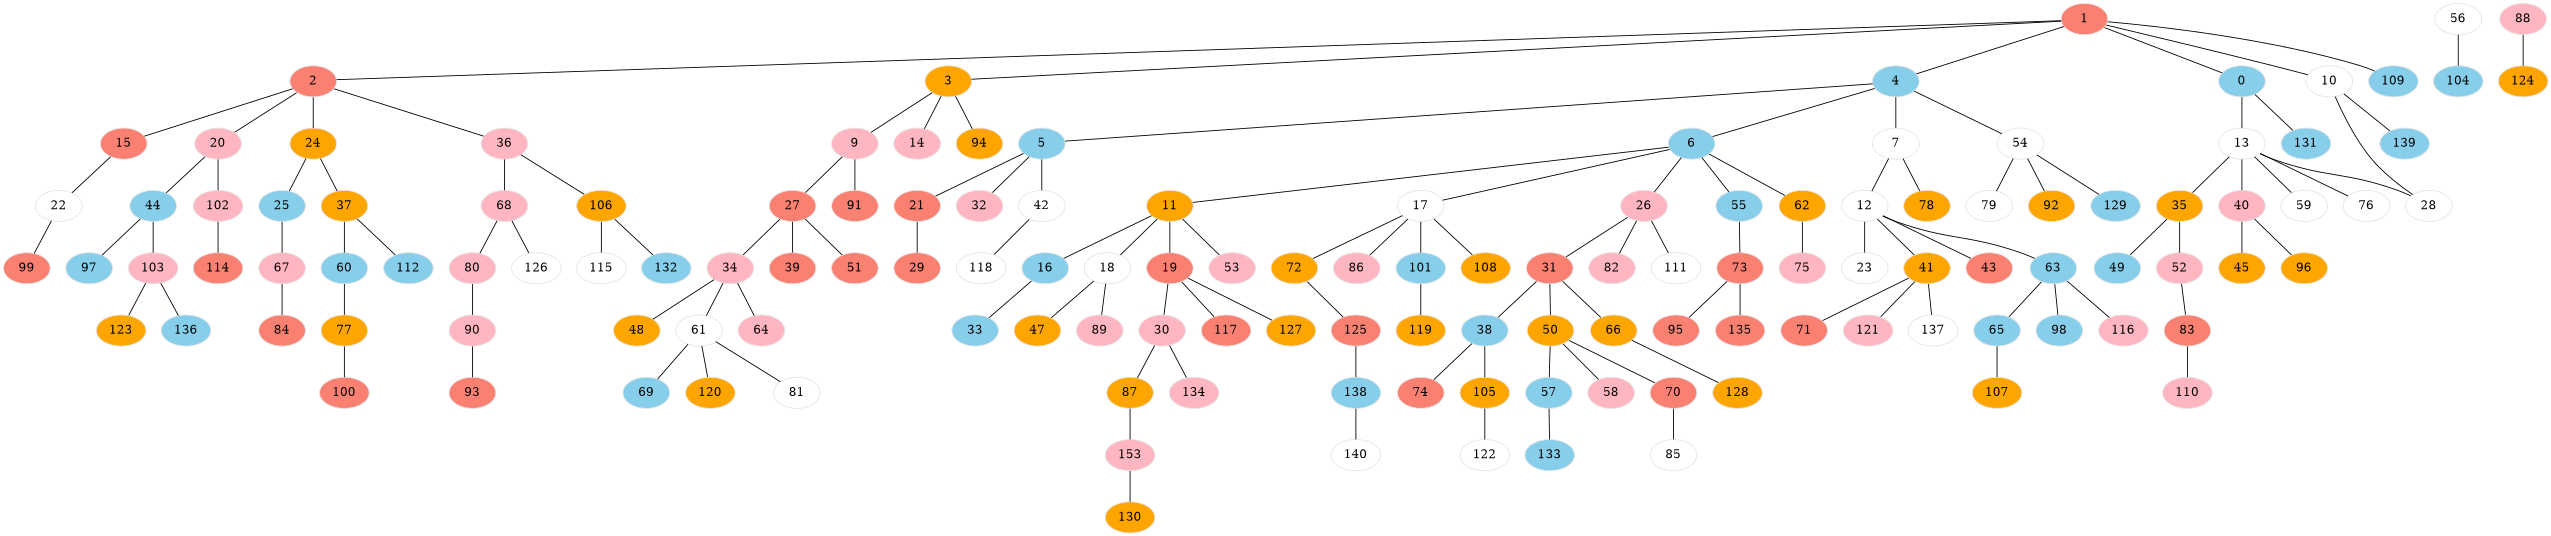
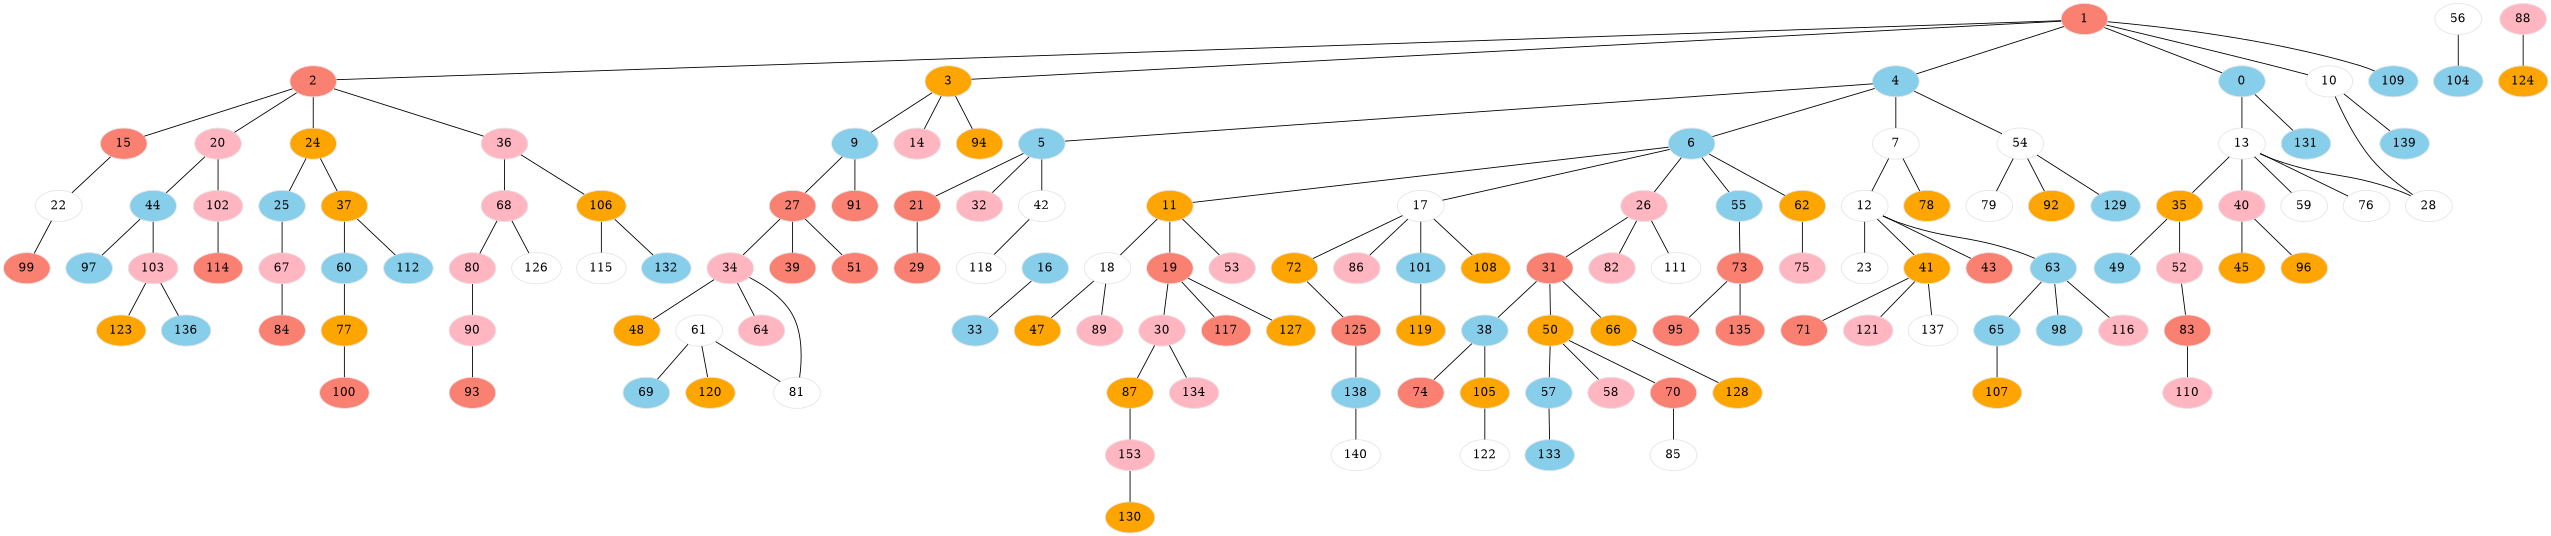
  graph {
    node [color=gray90 fillcolor=orange style=filled]
    1 [fillcolor=salmon]
    2 [fillcolor=salmon]
    3
    4 [fillcolor=skyblue]
    n5 [fillcolor=skyblue label=0]
    10 [fillcolor=white]
    109 [fillcolor=skyblue]
    15 [fillcolor=salmon]
    20 [fillcolor=lightpink]
    24
    36 [fillcolor=lightpink]
-   9 [fillcolor=lightpink]
+   9 [fillcolor=skyblue]
    14 [fillcolor=lightpink]
    94
    5 [fillcolor=skyblue]
    6 [fillcolor=skyblue]
    7 [fillcolor=white]
    54 [fillcolor=white]
    13 [fillcolor=white]
    131 [fillcolor=skyblue]
    28 [fillcolor=white]
    139 [fillcolor=skyblue]
    22 [fillcolor=white]
    44 [fillcolor=skyblue]
    102 [fillcolor=lightpink]
    25 [fillcolor=skyblue]
    37
    68 [fillcolor=lightpink]
    106
    27 [fillcolor=salmon]
    91 [fillcolor=salmon]
    21 [fillcolor=salmon]
    32 [fillcolor=lightpink]
    42 [fillcolor=white]
    11
    17 [fillcolor=white]
    26 [fillcolor=lightpink]
    55 [fillcolor=skyblue]
    62
    12 [fillcolor=white]
    78
    79 [fillcolor=white]
    92
    129 [fillcolor=skyblue]
    29 [fillcolor=salmon]
    118 [fillcolor=white]
    16 [fillcolor=skyblue]
    18 [fillcolor=white]
    19 [fillcolor=salmon]
    53 [fillcolor=lightpink]
    72
    86 [fillcolor=lightpink]
    101 [fillcolor=skyblue]
    108
    31 [fillcolor=salmon]
    82 [fillcolor=lightpink]
    111 [fillcolor=white]
    73 [fillcolor=salmon]
    75 [fillcolor=lightpink]
    23 [fillcolor=white]
    41
    43 [fillcolor=salmon]
    63 [fillcolor=skyblue]
    35
    40 [fillcolor=lightpink]
    59 [fillcolor=white]
    76 [fillcolor=white]
    34 [fillcolor=lightpink]
    39 [fillcolor=salmon]
    51 [fillcolor=salmon]
    33 [fillcolor=skyblue]
    47
    89 [fillcolor=lightpink]
    30 [fillcolor=lightpink]
    117 [fillcolor=salmon]
    127
    71 [fillcolor=salmon]
    121 [fillcolor=lightpink]
    137 [fillcolor=white]
    65 [fillcolor=skyblue]
    98 [fillcolor=skyblue]
    116 [fillcolor=lightpink]
    49 [fillcolor=skyblue]
    52 [fillcolor=lightpink]
    45
    96
    56 [fillcolor=white]
    104 [fillcolor=skyblue]
    99 [fillcolor=salmon]
    125 [fillcolor=salmon]
    119
    87
    134 [fillcolor=lightpink]
    97 [fillcolor=skyblue]
    103 [fillcolor=lightpink]
    114 [fillcolor=salmon]
    67 [fillcolor=lightpink]
    60 [fillcolor=skyblue]
    112 [fillcolor=skyblue]
    84 [fillcolor=salmon]
    38 [fillcolor=skyblue]
    50
    66
    48
    61 [fillcolor=white]
    64 [fillcolor=lightpink]
    n107 [fillcolor=lightpink label=153]
    74 [fillcolor=salmon]
    105
    57 [fillcolor=skyblue]
    58 [fillcolor=lightpink]
    70 [fillcolor=salmon]
    128
    69 [fillcolor=skyblue]
    81 [fillcolor=white]
    120
    83 [fillcolor=salmon]
    80 [fillcolor=lightpink]
    126 [fillcolor=white]
    115 [fillcolor=white]
    132 [fillcolor=skyblue]
    77
    122 [fillcolor=white]
    123
    136 [fillcolor=skyblue]
    88 [fillcolor=lightpink]
    124
    133 [fillcolor=skyblue]
    85 [fillcolor=white]
    110 [fillcolor=lightpink]
    95 [fillcolor=salmon]
    135 [fillcolor=salmon]
    107
    100 [fillcolor=salmon]
    90 [fillcolor=lightpink]
    138 [fillcolor=skyblue]
    93 [fillcolor=salmon]
    130
    140 [fillcolor=white]
    1 -- 2
    1 -- 3
    1 -- 4
    1 -- n5
    1 -- 10
    1 -- 109
    2 -- 15
    2 -- 20
    2 -- 24
    2 -- 36
    3 -- 9
    3 -- 14
    3 -- 94
    4 -- 5
    4 -- 6
    4 -- 7
    4 -- 54
    n5 -- 13
    n5 -- 131
    10 -- 28
    10 -- 139
    15 -- 22
    20 -- 44
    20 -- 102
    24 -- 25
    24 -- 37
    36 -- 68
    36 -- 106
    9 -- 27
    9 -- 91
    5 -- 21
    5 -- 32
    5 -- 42
    6 -- 11
    6 -- 17
    6 -- 26
    6 -- 55
    6 -- 62
    7 -- 12
    7 -- 78
    54 -- 79
    54 -- 92
    54 -- 129
    13 -- 28
    13 -- 35
    13 -- 40
    13 -- 59
    13 -- 76
    22 -- 99
    44 -- 97
    44 -- 103
    102 -- 114
    25 -- 67
    37 -- 60
    37 -- 112
    68 -- 80
    68 -- 126
    106 -- 115
    106 -- 132
    27 -- 34
    27 -- 39
    27 -- 51
    21 -- 29
    42 -- 118
-   11 -- 16
    11 -- 18
    11 -- 19
    11 -- 53
    17 -- 72
    17 -- 86
    17 -- 101
    17 -- 108
    26 -- 31
    26 -- 82
    26 -- 111
    55 -- 73
    62 -- 75
    12 -- 23
    12 -- 41
    12 -- 43
    12 -- 63
    16 -- 33
    18 -- 47
    18 -- 89
    19 -- 30
    19 -- 117
    19 -- 127
    72 -- 125
    101 -- 119
    31 -- 38
    31 -- 50
    31 -- 66
    73 -- 95
    73 -- 135
    41 -- 71
    41 -- 121
    41 -- 137
    63 -- 65
    63 -- 98
    63 -- 116
    35 -- 49
    35 -- 52
    40 -- 45
    40 -- 96
    34 -- 48
-   34 -- 61
+   34 -- 81
    34 -- 64
    30 -- 87
    30 -- 134
    65 -- 107
    52 -- 83
    56 -- 104
    125 -- 138
    87 -- n107
    103 -- 123
    103 -- 136
    67 -- 84
    60 -- 77
    38 -- 74
    38 -- 105
    50 -- 57
    50 -- 58
    50 -- 70
    66 -- 128
    61 -- 69
    61 -- 81
    61 -- 120
    n107 -- 130
    105 -- 122
    57 -- 133
    70 -- 85
    83 -- 110
    80 -- 90
    77 -- 100
    88 -- 124
    90 -- 93
    138 -- 140
  }
